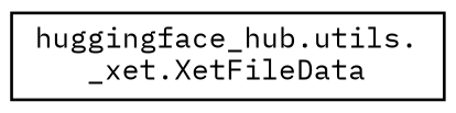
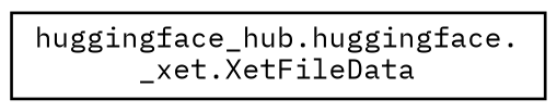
  digraph {
    rankdir=LR
    fontname="IBM Plex Mono"
-   n1 [color=black fillcolor=white fontname="IBM Plex Mono" fontsize=10 height=0.2 label="huggingface_hub.utils.\l_xet.XetFileData" shape=record style=filled width=0.4]
+   n1 [color=black fillcolor=white fontname="IBM Plex Mono" fontsize=10 height=0.2 label="huggingface_hub.huggingface.\l_xet.XetFileData" shape=record style=filled width=0.4]
  }
